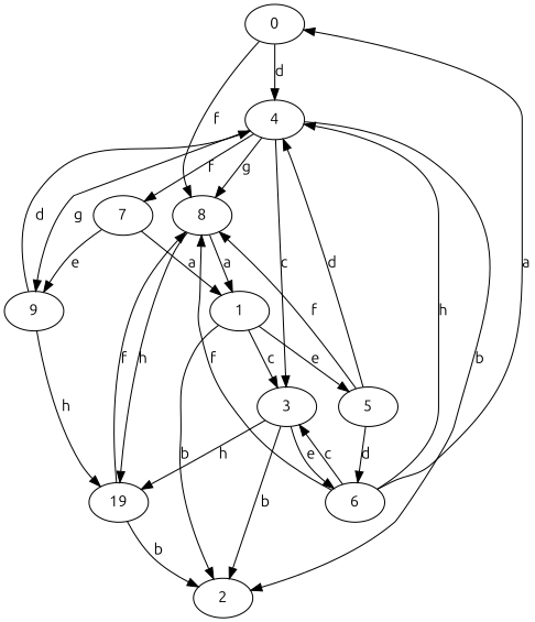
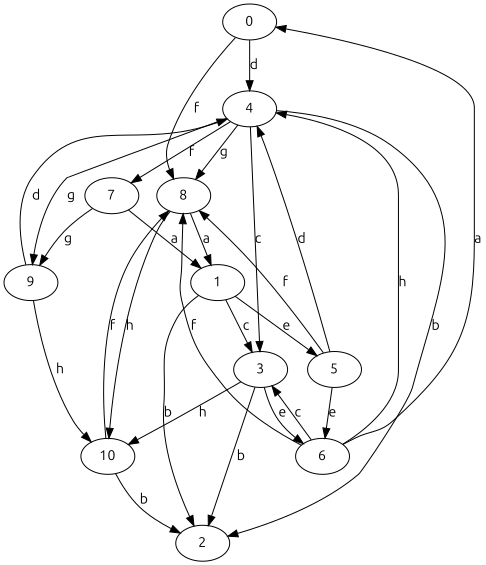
  strict digraph {
    fontname=Ubuntu
    node [fontname=Ubuntu]
    edge [fontname=Ubuntu]
    0
    4
    8
    7
    2
    3
    9
    1
-   10 [label=19]
+   10
    5
    6
    0 -> 4 [label=d]
    0 -> 8 [label=f]
    4 -> 8 [label=g]
    4 -> 7 [label=f]
    4 -> 2 [label=b]
    4 -> 3 [label=c]
    4 -> 9 [label=g]
    8 -> 1 [label=a]
    8 -> 10 [label=h]
-   7 -> 9 [label=e]
+   7 -> 9 [label=g]
    7 -> 1 [label=a]
    3 -> 2 [label=b]
    3 -> 10 [label=h]
    3 -> 6 [label=e]
    9 -> 4 [label=d]
    9 -> 10 [label=h]
    1 -> 2 [label=b]
    1 -> 3 [label=c]
    1 -> 5 [label=e]
    10 -> 8 [label=f]
    10 -> 2 [label=b]
    5 -> 4 [label=d]
    5 -> 8 [label=f]
-   5 -> 6 [label=d]
+   5 -> 6 [label=e]
    6 -> 0 [label=a]
    6 -> 4 [label=h]
    6 -> 8 [label=f]
    6 -> 3 [label=c]
  }
